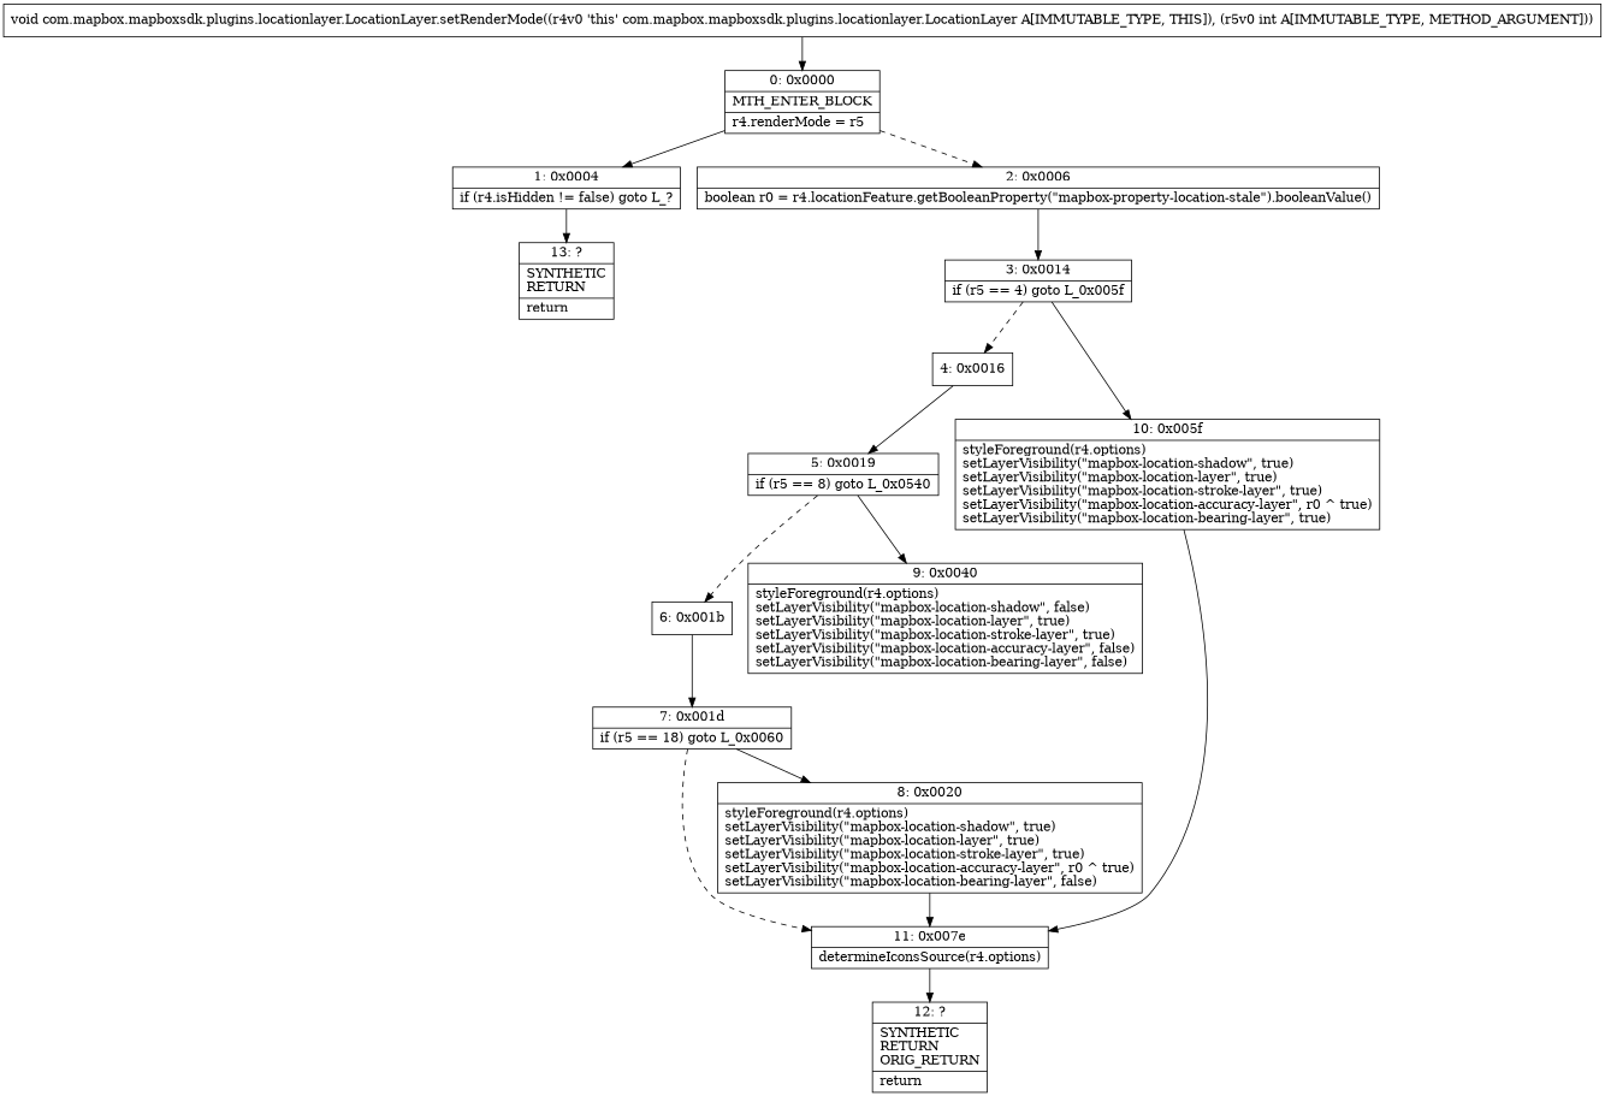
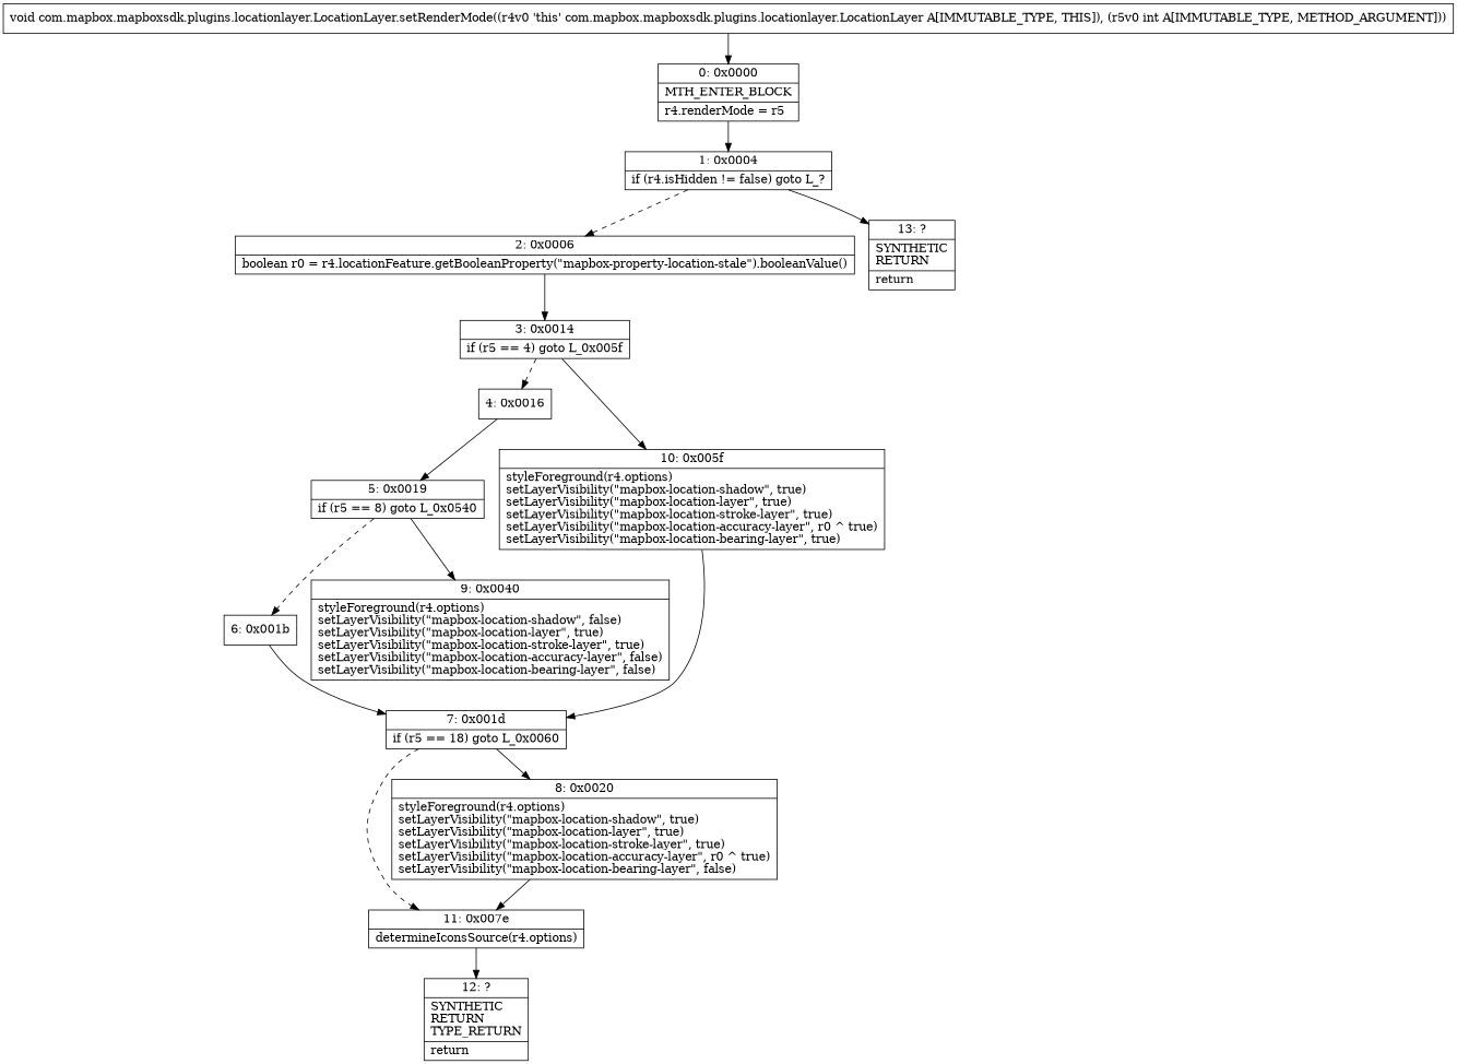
  digraph {
    node [shape=record]
    n1 [label="{0\:\ 0x0000|MTH_ENTER_BLOCK\l|r4.renderMode = r5\l}"]
    n2 [label="{1\:\ 0x0004|if (r4.isHidden != false) goto L_?\l}"]
    n3 [label="{2\:\ 0x0006|boolean r0 = r4.locationFeature.getBooleanProperty(\"mapbox\-property\-location\-stale\").booleanValue()\l}"]
    n4 [label="{13\:\ ?|SYNTHETIC\lRETURN\l|return\l}"]
    n5 [label="{3\:\ 0x0014|if (r5 == 4) goto L_0x005f\l}"]
    n6 [label="{4\:\ 0x0016}"]
    n7 [label="{10\:\ 0x005f|styleForeground(r4.options)\lsetLayerVisibility(\"mapbox\-location\-shadow\", true)\lsetLayerVisibility(\"mapbox\-location\-layer\", true)\lsetLayerVisibility(\"mapbox\-location\-stroke\-layer\", true)\lsetLayerVisibility(\"mapbox\-location\-accuracy\-layer\", r0 ^ true)\lsetLayerVisibility(\"mapbox\-location\-bearing\-layer\", true)\l}"]
    n8 [label="{5\:\ 0x0019|if (r5 == 8) goto L_0x0540\l}"]
    n9 [label="{11\:\ 0x007e|determineIconsSource(r4.options)\l}"]
    n10 [label="{6\:\ 0x001b}"]
    n11 [label="{9\:\ 0x0040|styleForeground(r4.options)\lsetLayerVisibility(\"mapbox\-location\-shadow\", false)\lsetLayerVisibility(\"mapbox\-location\-layer\", true)\lsetLayerVisibility(\"mapbox\-location\-stroke\-layer\", true)\lsetLayerVisibility(\"mapbox\-location\-accuracy\-layer\", false)\lsetLayerVisibility(\"mapbox\-location\-bearing\-layer\", false)\l}"]
    n12 [label="{7\:\ 0x001d|if (r5 == 18) goto L_0x0060\l}"]
    n13 [label="{8\:\ 0x0020|styleForeground(r4.options)\lsetLayerVisibility(\"mapbox\-location\-shadow\", true)\lsetLayerVisibility(\"mapbox\-location\-layer\", true)\lsetLayerVisibility(\"mapbox\-location\-stroke\-layer\", true)\lsetLayerVisibility(\"mapbox\-location\-accuracy\-layer\", r0 ^ true)\lsetLayerVisibility(\"mapbox\-location\-bearing\-layer\", false)\l}"]
-   n14 [label="{12\:\ ?|SYNTHETIC\lRETURN\lORIG_RETURN\l|return\l}"]
+   n14 [label="{12\:\ ?|SYNTHETIC\lRETURN\lTYPE_RETURN\l|return\l}"]
    n15 [label="{void com.mapbox.mapboxsdk.plugins.locationlayer.LocationLayer.setRenderMode((r4v0 'this' com.mapbox.mapboxsdk.plugins.locationlayer.LocationLayer A[IMMUTABLE_TYPE, THIS]), (r5v0 int A[IMMUTABLE_TYPE, METHOD_ARGUMENT])) }"]
    n1 -> n2
-   n1 -> n3 [style=dashed]
+   n2 -> n3 [style=dashed]
    n2 -> n4
    n3 -> n5
    n5 -> n6 [style=dashed]
    n5 -> n7
    n6 -> n8
-   n7 -> n9
+   n7 -> n12
    n8 -> n10 [style=dashed]
    n8 -> n11
    n9 -> n14
    n10 -> n12
    n12 -> n9 [style=dashed]
    n12 -> n13
    n13 -> n9
    n15 -> n1
  }
